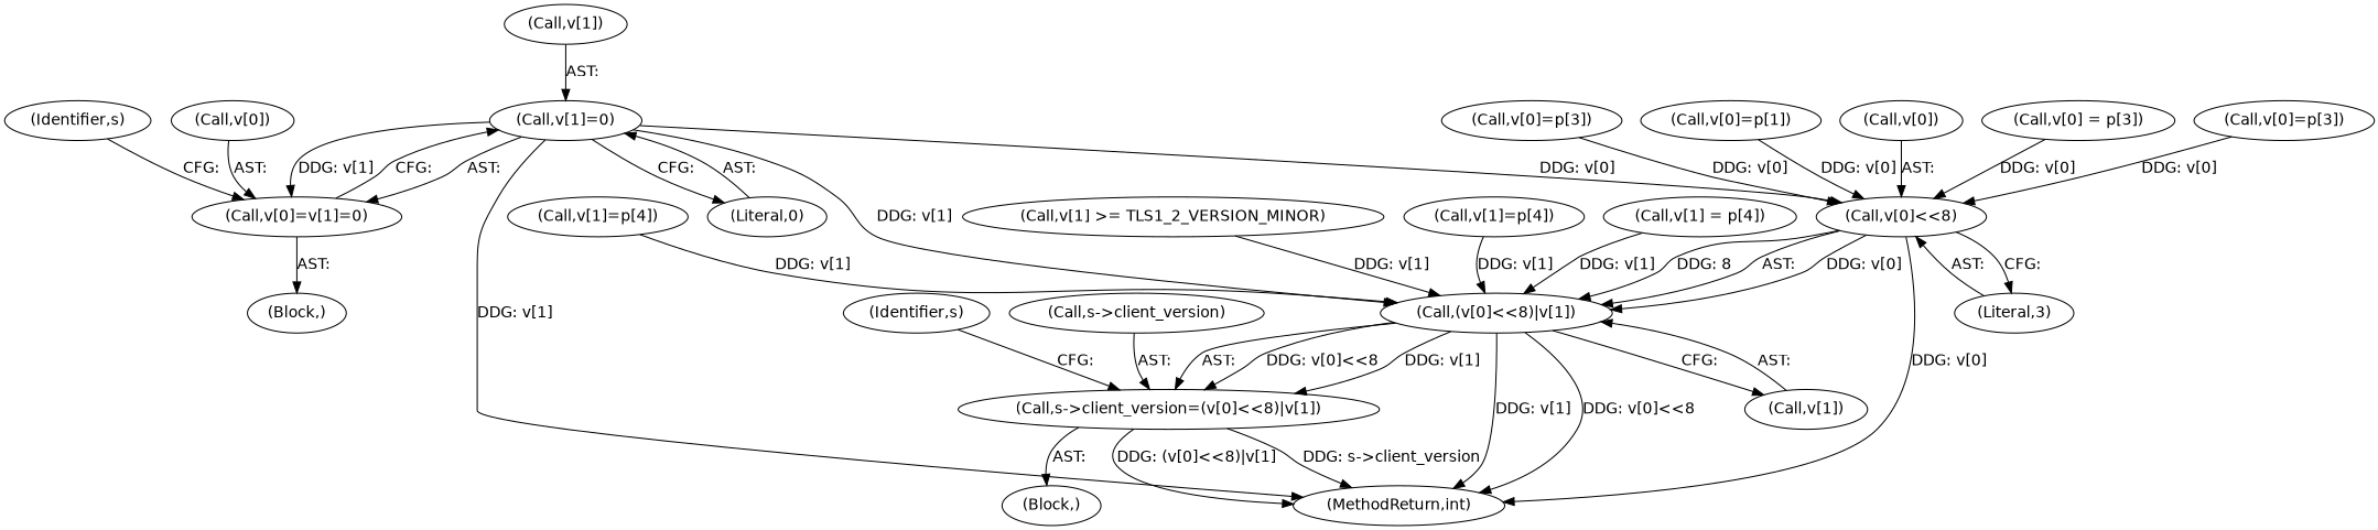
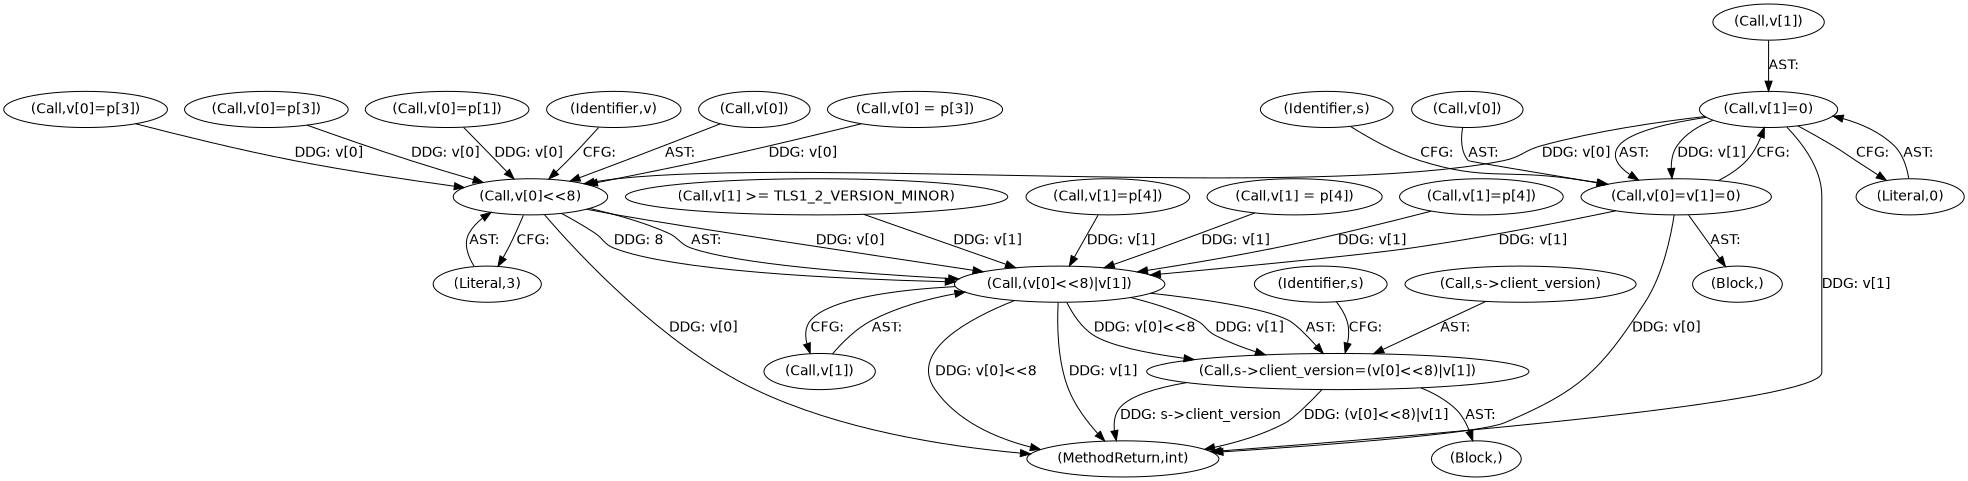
  digraph {
    fontname="DejaVu Sans"
    node [fontname="DejaVu Sans"]
    edge [fontname="DejaVu Sans"]
    n1 [label="(Call,v[1]=0)"]
    n2 [label="(Call,v[0]=v[1]=0)"]
    n3 [label="(Call,(v[0]<<8)|v[1])"]
    n4 [label="(MethodReturn,int)"]
    n5 [label="(Literal,0)"]
    n6 [label="(Call,v[0]<<8)"]
    n7 [label="(Block,)"]
    n8 [label="(Call,s->client_version=(v[0]<<8)|v[1])"]
    n9 [label="(Call,v[1])"]
    n10 [label="(Literal,3)"]
    n11 [label="(Block,)"]
    n12 [label="(Call,v[0]=p[3])"]
    n13 [label="(Call,v[0]=p[3])"]
    n14 [label="(Call,v[0]=p[1])"]
    n15 [label="(Identifier,s)"]
    n16 [label="(Call,v[1] >= TLS1_2_VERSION_MINOR)"]
    n17 [label="(Call,v[1])"]
    n18 [label="(Identifier,s)"]
    n19 [label="(Call,s->client_version)"]
    n20 [label="(Call,v[1]=p[4])"]
    n21 [label="(Call,v[1] = p[4])"]
+   n22 [label="(Identifier,v)"]
    n23 [label="(Call,v[0])"]
    n24 [label="(Call,v[1]=p[4])"]
    n25 [label="(Call,v[0])"]
    n26 [label="(Call,v[0] = p[3])"]
    n1 -> n2 [label="AST: "]
    n1 -> n2 [label="DDG: v[1]"]
-   n1 -> n3 [label="DDG: v[1]"]
+   n2 -> n3 [label="DDG: v[1]"]
    n1 -> n4 [label="DDG: v[1]"]
    n1 -> n5 [label="CFG: "]
    n1 -> n6 [label="DDG: v[0]"]
    n2 -> n1 [label="CFG: "]
+   n2 -> n4 [label="DDG: v[0]"]
    n2 -> n7 [label="AST: "]
    n3 -> n4 [label="DDG: v[0]<<8"]
    n3 -> n4 [label="DDG: v[1]"]
    n3 -> n8 [label="AST: "]
    n3 -> n8 [label="DDG: v[0]<<8"]
    n3 -> n8 [label="DDG: v[1]"]
    n3 -> n9 [label="CFG: "]
    n5 -> n1 [label="AST: "]
    n6 -> n3 [label="AST: "]
    n6 -> n3 [label="DDG: v[0]"]
    n6 -> n3 [label="DDG: 8"]
    n6 -> n4 [label="DDG: v[0]"]
    n6 -> n10 [label="CFG: "]
    n8 -> n4 [label="DDG: (v[0]<<8)|v[1]"]
    n8 -> n4 [label="DDG: s->client_version"]
    n8 -> n11 [label="AST: "]
    n9 -> n3 [label="AST: "]
    n10 -> n6 [label="AST: "]
    n12 -> n6 [label="DDG: v[0]"]
    n13 -> n6 [label="DDG: v[0]"]
    n14 -> n6 [label="DDG: v[0]"]
    n15 -> n8 [label="CFG: "]
    n16 -> n3 [label="DDG: v[1]"]
    n17 -> n1 [label="AST: "]
    n18 -> n2 [label="CFG: "]
    n19 -> n8 [label="AST: "]
    n20 -> n3 [label="DDG: v[1]"]
    n21 -> n3 [label="DDG: v[1]"]
+   n22 -> n6 [label="CFG: "]
    n23 -> n6 [label="AST: "]
    n24 -> n3 [label="DDG: v[1]"]
    n25 -> n2 [label="AST: "]
    n26 -> n6 [label="DDG: v[0]"]
  }
